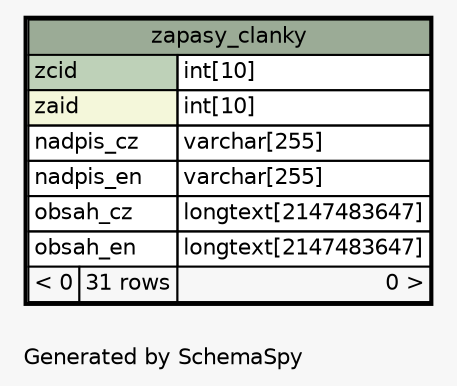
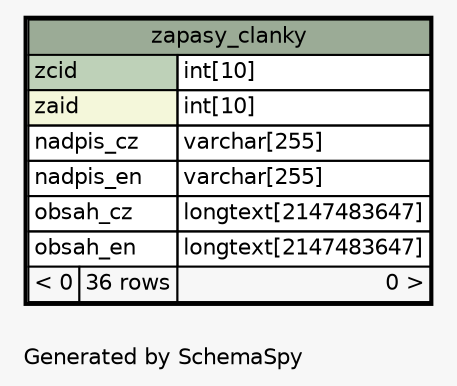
  digraph {
    bgcolor="#f7f7f7"
    fontname=Helvetica
    fontsize=11
    label="\nGenerated by SchemaSpy"
    labeljust=l
    nodesep=0.18
    rankdir=RL
    ranksep=0.46
-   n1 [fontname=Helvetica fontsize=11 label=<     <TABLE BORDER="2" CELLBORDER="1" CELLSPACING="0" BGCOLOR="#ffffff">       <TR><TD COLSPAN="3" BGCOLOR="#9bab96" ALIGN="CENTER">zapasy_clanky</TD></TR>       <TR><TD PORT="zcid" COLSPAN="2" BGCOLOR="#bed1b8" ALIGN="LEFT">zcid</TD><TD PORT="zcid.type" ALIGN="LEFT">int[10]</TD></TR>       <TR><TD PORT="zaid" COLSPAN="2" BGCOLOR="#f4f7da" ALIGN="LEFT">zaid</TD><TD PORT="zaid.type" ALIGN="LEFT">int[10]</TD></TR>       <TR><TD PORT="nadpis_cz" COLSPAN="2" ALIGN="LEFT">nadpis_cz</TD><TD PORT="nadpis_cz.type" ALIGN="LEFT">varchar[255]</TD></TR>       <TR><TD PORT="nadpis_en" COLSPAN="2" ALIGN="LEFT">nadpis_en</TD><TD PORT="nadpis_en.type" ALIGN="LEFT">varchar[255]</TD></TR>       <TR><TD PORT="obsah_cz" COLSPAN="2" ALIGN="LEFT">obsah_cz</TD><TD PORT="obsah_cz.type" ALIGN="LEFT">longtext[2147483647]</TD></TR>       <TR><TD PORT="obsah_en" COLSPAN="2" ALIGN="LEFT">obsah_en</TD><TD PORT="obsah_en.type" ALIGN="LEFT">longtext[2147483647]</TD></TR>       <TR><TD ALIGN="LEFT" BGCOLOR="#f7f7f7">&lt; 0</TD><TD ALIGN="RIGHT" BGCOLOR="#f7f7f7">31 rows</TD><TD ALIGN="RIGHT" BGCOLOR="#f7f7f7">0 &gt;</TD></TR>     </TABLE>> shape=plaintext]
+   n1 [fontname=Helvetica fontsize=11 label=<     <TABLE BORDER="2" CELLBORDER="1" CELLSPACING="0" BGCOLOR="#ffffff">       <TR><TD COLSPAN="3" BGCOLOR="#9bab96" ALIGN="CENTER">zapasy_clanky</TD></TR>       <TR><TD PORT="zcid" COLSPAN="2" BGCOLOR="#bed1b8" ALIGN="LEFT">zcid</TD><TD PORT="zcid.type" ALIGN="LEFT">int[10]</TD></TR>       <TR><TD PORT="zaid" COLSPAN="2" BGCOLOR="#f4f7da" ALIGN="LEFT">zaid</TD><TD PORT="zaid.type" ALIGN="LEFT">int[10]</TD></TR>       <TR><TD PORT="nadpis_cz" COLSPAN="2" ALIGN="LEFT">nadpis_cz</TD><TD PORT="nadpis_cz.type" ALIGN="LEFT">varchar[255]</TD></TR>       <TR><TD PORT="nadpis_en" COLSPAN="2" ALIGN="LEFT">nadpis_en</TD><TD PORT="nadpis_en.type" ALIGN="LEFT">varchar[255]</TD></TR>       <TR><TD PORT="obsah_cz" COLSPAN="2" ALIGN="LEFT">obsah_cz</TD><TD PORT="obsah_cz.type" ALIGN="LEFT">longtext[2147483647]</TD></TR>       <TR><TD PORT="obsah_en" COLSPAN="2" ALIGN="LEFT">obsah_en</TD><TD PORT="obsah_en.type" ALIGN="LEFT">longtext[2147483647]</TD></TR>       <TR><TD ALIGN="LEFT" BGCOLOR="#f7f7f7">&lt; 0</TD><TD ALIGN="RIGHT" BGCOLOR="#f7f7f7">36 rows</TD><TD ALIGN="RIGHT" BGCOLOR="#f7f7f7">0 &gt;</TD></TR>     </TABLE>> shape=plaintext]
  }
